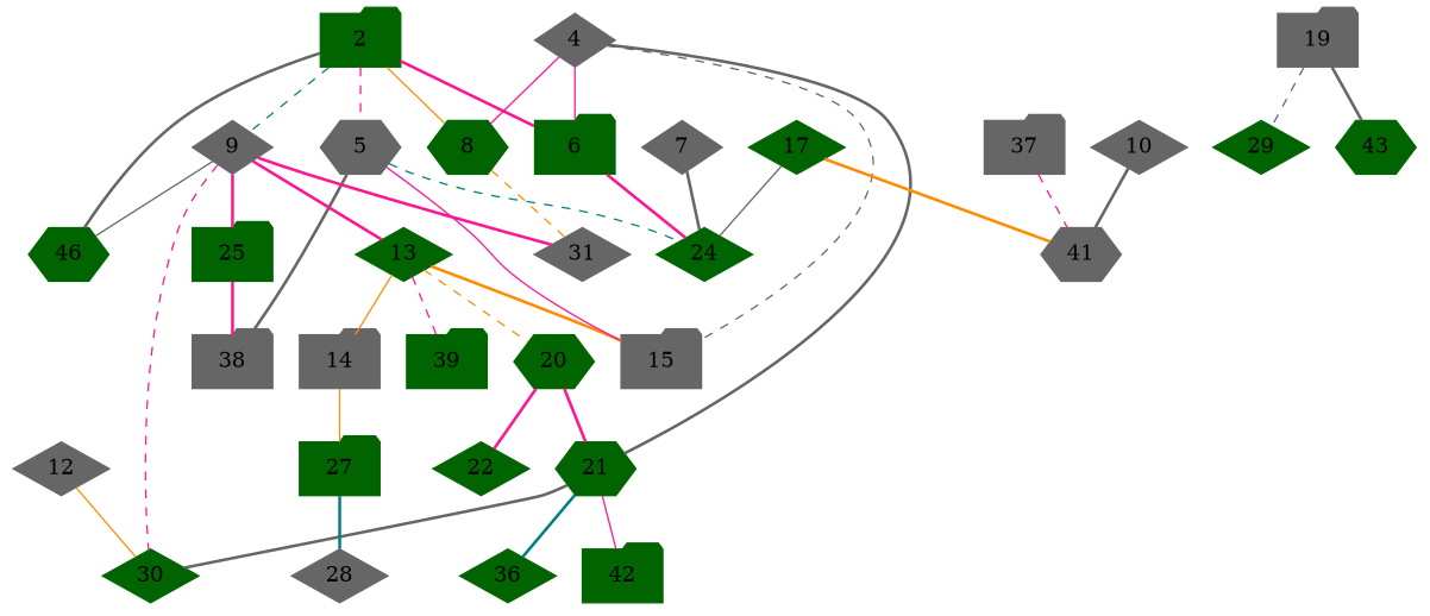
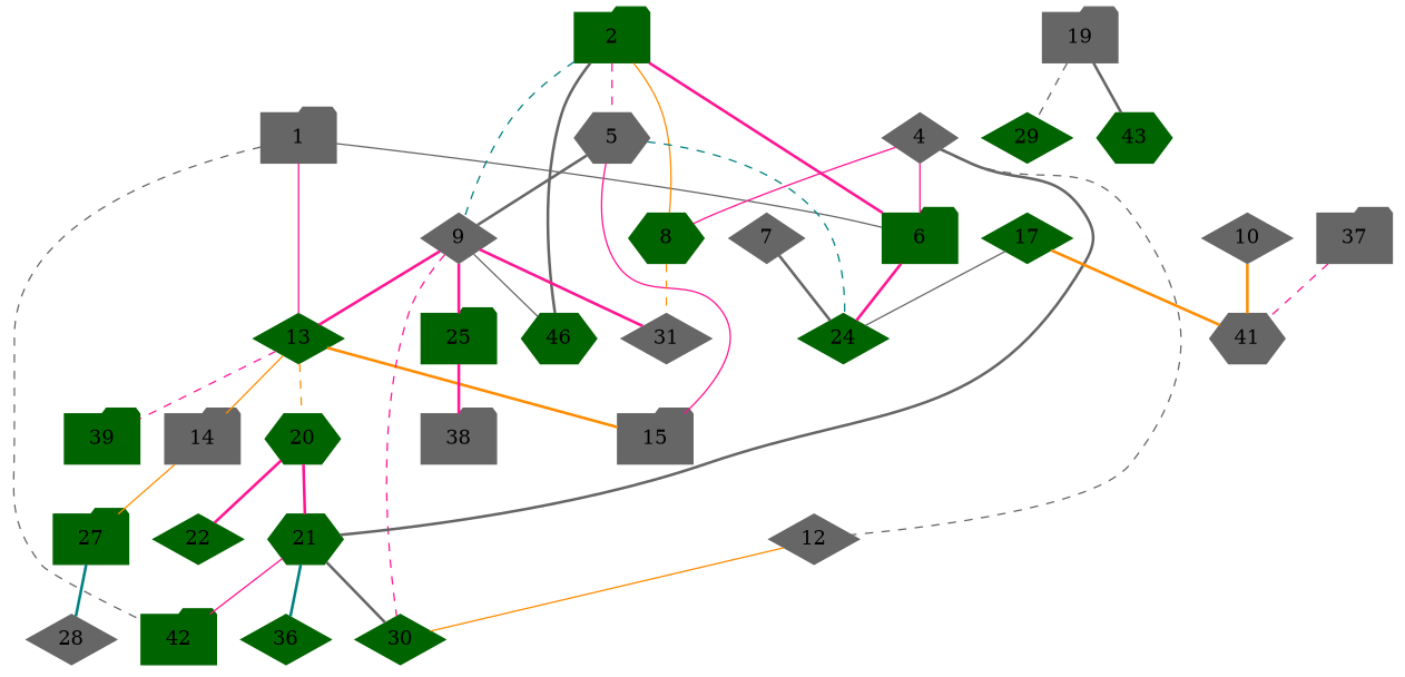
  graph {
    node [color=darkgreen shape=diamond style=filled]
    edge [color=deeppink style=bold weight=1.0]
+   1 [color=gray40 shape=folder]
    6 [shape=folder]
    13
    42 [shape=folder]
    24
    15 [color=gray40 shape=folder]
    14 [color=gray40 shape=folder]
    20 [shape=hexagon]
    39 [shape=folder]
    2 [shape=folder]
    5 [color=gray40 shape=hexagon]
    8 [shape=hexagon]
    9 [color=gray40]
    46 [shape=hexagon]
    31 [color=gray40]
    25 [shape=folder]
    30
    4 [color=gray40]
    12 [color=gray40]
    21 [shape=hexagon]
    36
    7 [color=gray40]
    10 [color=gray40]
    41 [color=gray40 shape=hexagon]
    38 [color=gray40 shape=folder]
    27 [shape=folder]
    22
    28 [color=gray40]
    17
    19 [color=gray40 shape=folder]
    29
    43 [shape=hexagon]
    37 [color=gray40 shape=folder]
+   1 -- 6 [color=gray40 style=solid]
+   1 -- 13 [style=solid]
+   1 -- 42 [color=gray40 style=dashed]
    6 -- 24
    13 -- 15 [color=darkorange]
    13 -- 14 [color=darkorange style=solid]
    13 -- 20 [color=darkorange style=dashed]
    13 -- 39 [style=dashed]
    14 -- 27 [color=darkorange style=solid]
    20 -- 21
    20 -- 22
    2 -- 6
    2 -- 5 [style=dashed]
    2 -- 8 [color=darkorange style=solid]
    2 -- 9 [color=teal style=dashed]
    2 -- 46 [color=gray40]
    5 -- 24 [color=teal style=dashed weight=2.0]
    5 -- 15 [style=solid]
-   5 -- 38 [color=gray40]
+   5 -- 9 [color=gray40]
    8 -- 31 [color=darkorange style=dashed]
    9 -- 13 [weight=2.0]
    9 -- 46 [color=gray40 style=solid]
    9 -- 31
    9 -- 25 [weight=2.0]
    9 -- 30 [style=dashed weight=2.0]
    25 -- 38
    4 -- 6 [style=solid]
    4 -- 8 [style=solid weight=2.0]
-   4 -- 15 [color=gray40 style=dashed]
+   4 -- 12 [color=gray40 style=dashed]
    4 -- 21 [color=gray40]
    12 -- 30 [color=darkorange style=solid]
    21 -- 42 [style=solid]
    21 -- 30 [color=gray40]
    21 -- 36 [color=teal]
    7 -- 24 [color=gray40]
-   10 -- 41 [color=gray40 weight=2.0]
+   10 -- 41 [color=darkorange weight=2.0]
    27 -- 28 [color=teal]
    17 -- 24 [color=gray40 style=solid]
    17 -- 41 [color=darkorange]
    19 -- 29 [color=gray40 style=dashed]
    19 -- 43 [color=gray40]
    37 -- 41 [style=dashed]
  }
